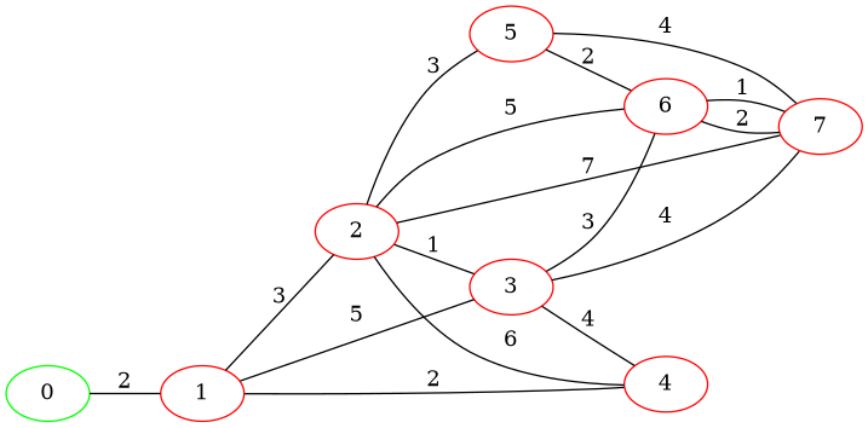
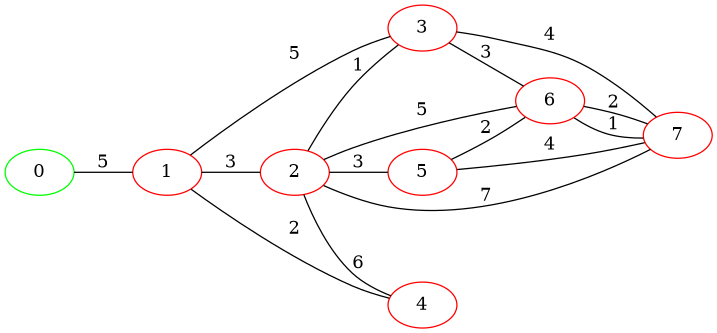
  graph {
    rankdir=LR
    node [color=red weight=1]
    0 [color=green weight=2]
    1
    2
    3
    4
    5
    6
    7
-   0 -- 1 [label=2]
+   0 -- 1 [label=5]
    1 -- 2 [label=3]
    1 -- 3 [label=5]
    1 -- 4 [label=2]
    2 -- 3 [label=1]
    2 -- 4 [label=6]
    2 -- 5 [label=3]
    2 -- 6 [label=5]
    2 -- 7 [label=7]
-   3 -- 4 [label=4]
    3 -- 6 [label=3]
    3 -- 7 [label=4]
    5 -- 6 [label=2]
    5 -- 7 [label=4]
    6 -- 7 [label=1]
    6 -- 7 [label=2]
  }
